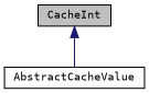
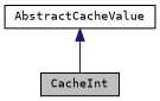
  digraph {
    fontname="DejaVu Sans Mono"
    node [color=black fontname="DejaVu Sans Mono" fontsize=10 shape=record style=filled]
    n1 [fillcolor=grey75 fontcolor=black height=0.2 label=CacheInt width=0.4]
    n2 [fillcolor=white height=0.2 label=AbstractCacheValue width=0.4]
-   n1 -> n2 [color=midnightblue dir=back fontname="DejaVu Sans Mono" fontsize=10 labelfontname=Helvetica labelfontsize=10 style=solid]
+   n2 -> n1 [color=midnightblue dir=back fontname="DejaVu Sans Mono" fontsize=10 labelfontname=Helvetica labelfontsize=10 style=solid]
  }
